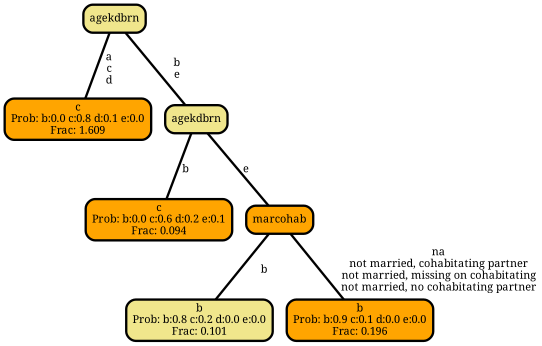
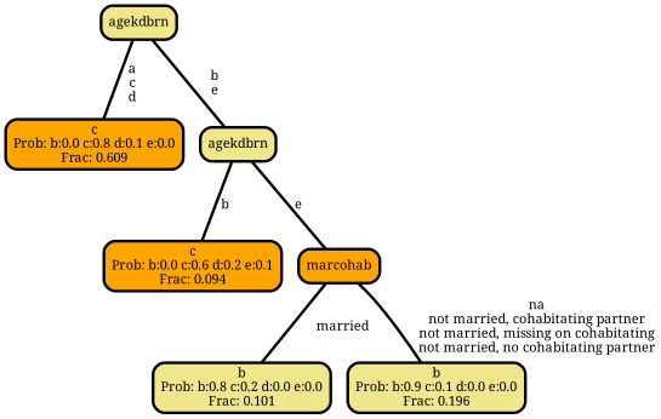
  graph {
    fontname="Noto Serif"
    ranksep="0 equally"
    splines=straight
    node [color=black fillcolor=orange fontcolor=black fontname="Noto Serif" penwidth=3 shape=box style="filled, rounded"]
    edge [color=black fontname="Noto Serif" penwidth=3]
-   n1 [label="c\nProb: b:0.0 c:0.8 d:0.1 e:0.0\nFrac: 1.609"]
+   n1 [label="c\nProb: b:0.0 c:0.8 d:0.1 e:0.0\nFrac: 0.609"]
    n2 [fillcolor=khaki label=agekdbrn]
    n3 [fillcolor=khaki label=agekdbrn]
    n4 [label="c\nProb: b:0.0 c:0.6 d:0.2 e:0.1\nFrac: 0.094"]
    n5 [label=marcohab]
    n6 [fillcolor=khaki label="b\nProb: b:0.8 c:0.2 d:0.0 e:0.0\nFrac: 0.101"]
-   n7 [label="b\nProb: b:0.9 c:0.1 d:0.0 e:0.0\nFrac: 0.196"]
+   n7 [fillcolor=khaki label="b\nProb: b:0.9 c:0.1 d:0.0 e:0.0\nFrac: 0.196"]
    subgraph sub_1 {
      rank=same
    }
    n2 -- n1 [label=" a\n c\n d"]
    n2 -- n3 [label=" b\n e"]
    n3 -- n4 [label=" b"]
    n3 -- n5 [label=" e"]
-   n5 -- n6 [label=" b"]
+   n5 -- n6 [label=" married"]
    n5 -- n7 [label=" na\n not married, cohabitating partner\n not married, missing on cohabitating\n not married, no cohabitating partner"]
  }
